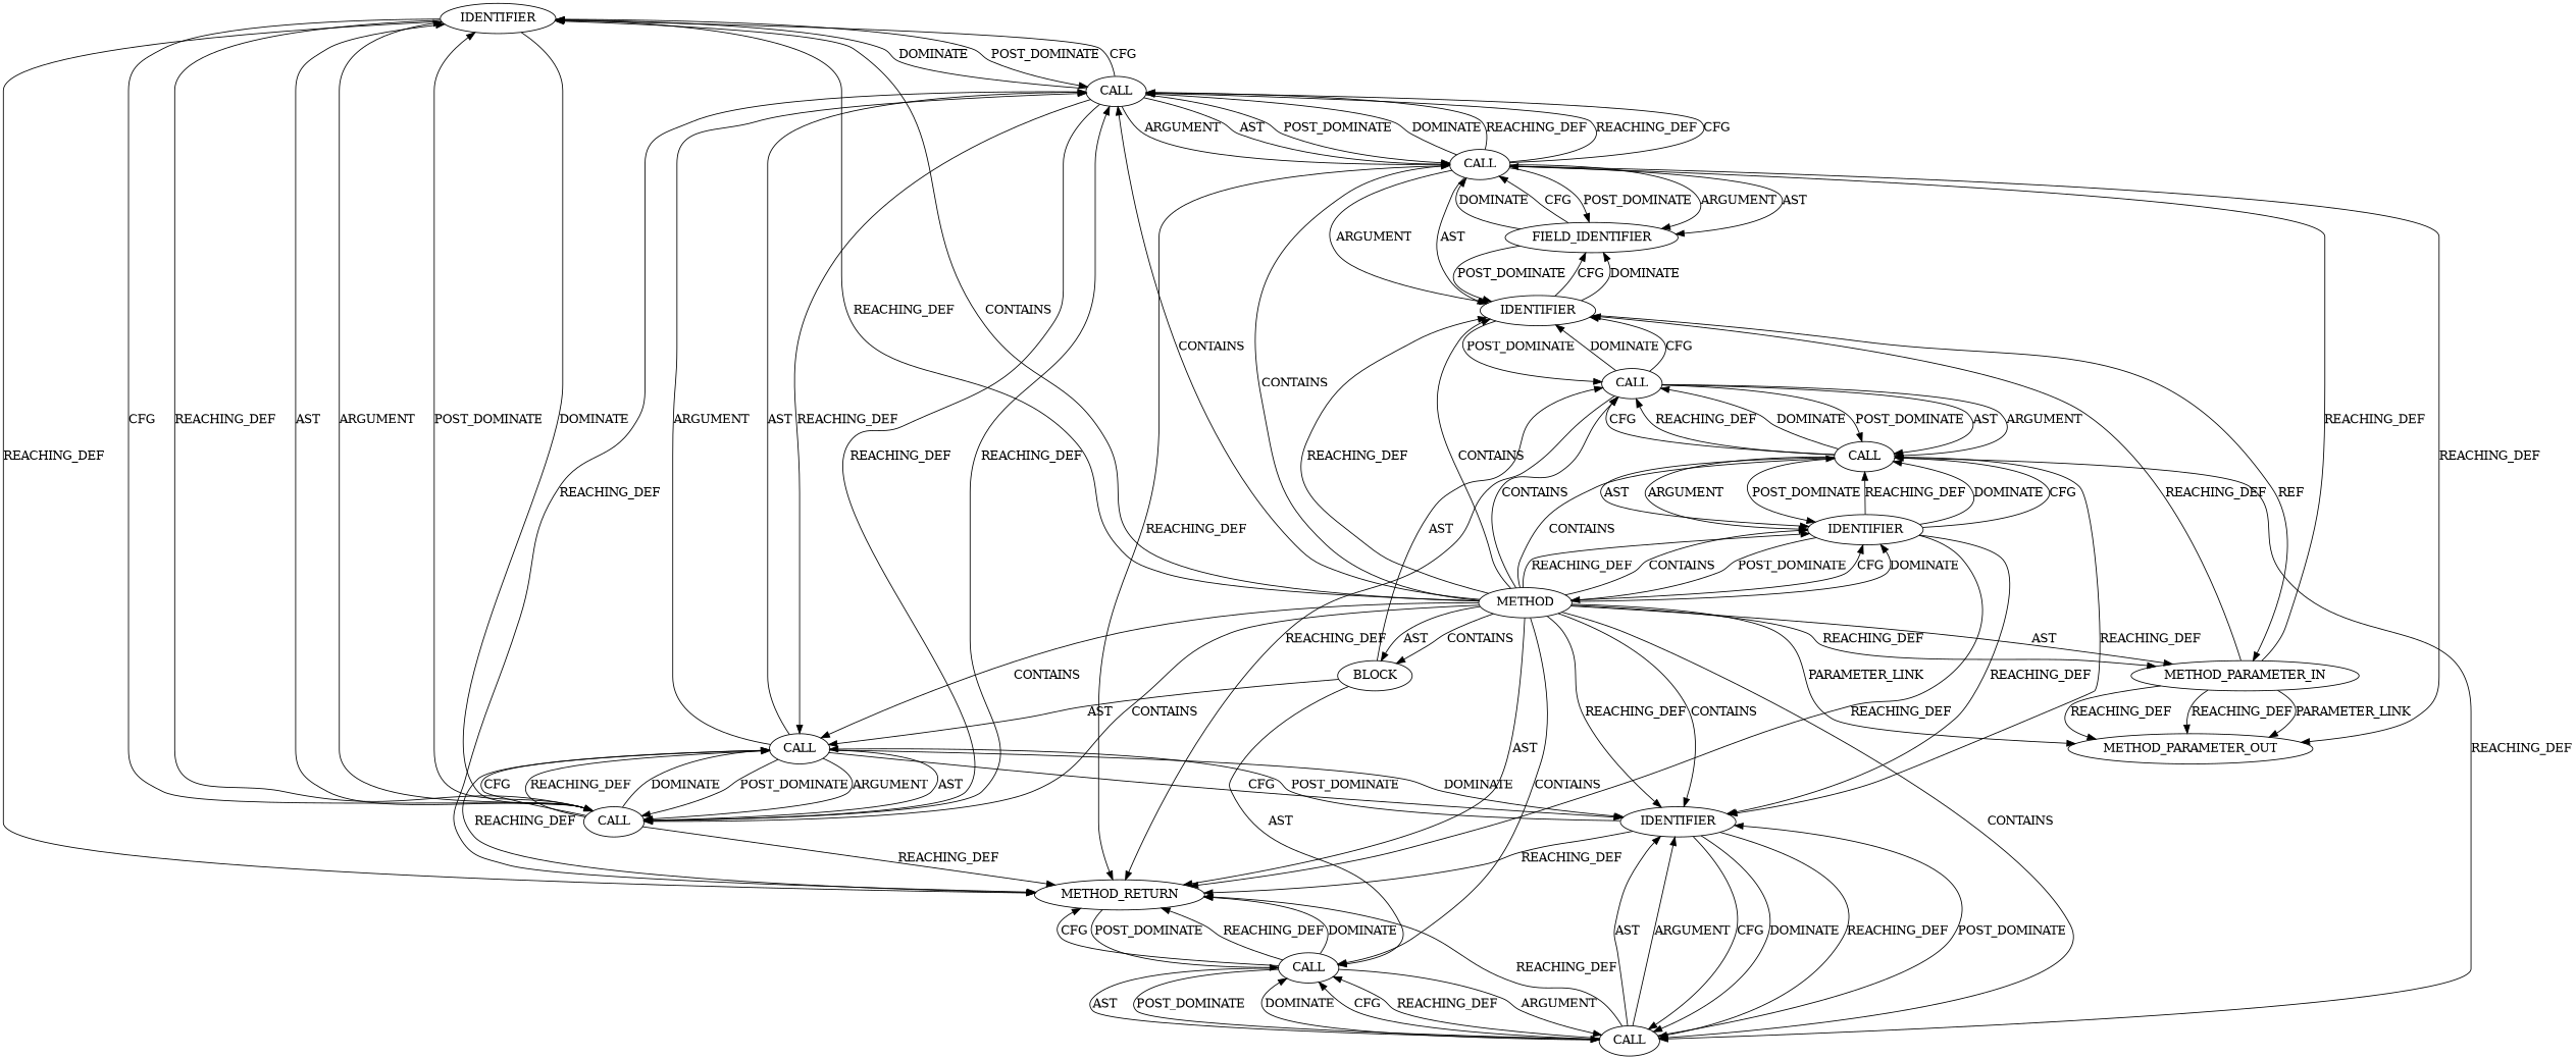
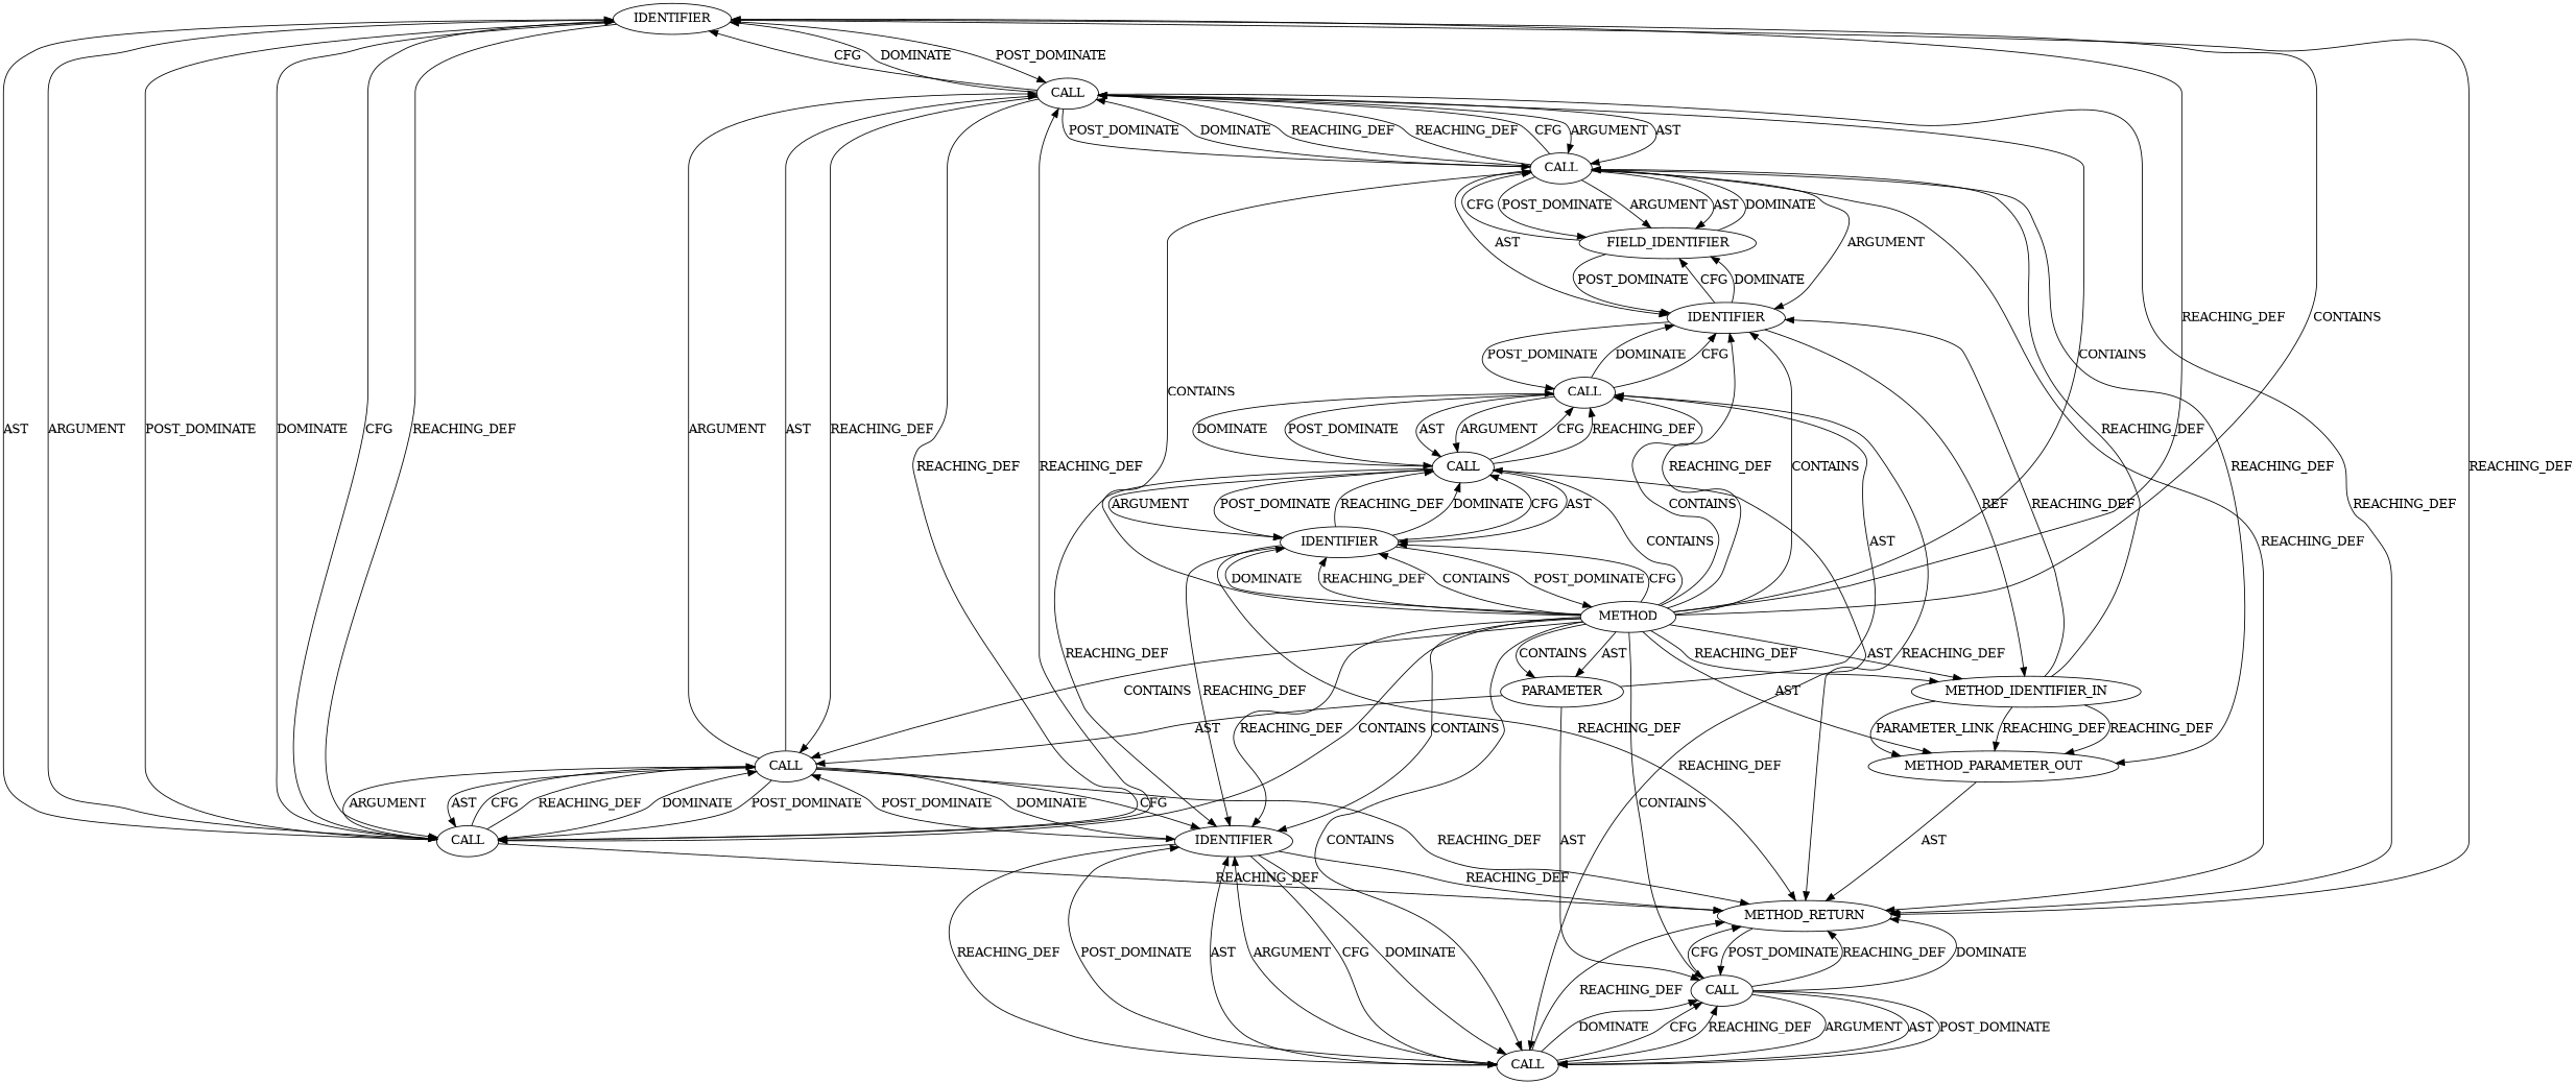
  digraph {
    node [ARGUMENT_INDEX=1 CODE=device_spinlock COLUMN_NUMBER=17 LINE_NUMBER=130 NAME="<operator>.addressOf" ORDER=1 TYPE_FULL_NAME="<empty>"]
    n1 [CODE=device_list COLUMN_NUMBER=36 NAME=device_list TYPE_FULL_NAME=ANY label=IDENTIFIER]
    n2 [CODE="&device->dev_list" COLUMN_NUMBER=16 DISPATCH_TYPE=STATIC_DISPATCH METHOD_FULL_NAME="<operator>.addressOf" label=CALL]
    n3 [ARGUMENT_INDEX=2 CODE="&device_list" COLUMN_NUMBER=35 DISPATCH_TYPE=STATIC_DISPATCH METHOD_FULL_NAME="<operator>.addressOf" ORDER=2 label=CALL]
    n4 [CODE=RET COLUMN_NUMBER=1 EVALUATION_STRATEGY=BY_VALUE LINE_NUMBER=127 ORDER=3 TYPE_FULL_NAME=void label=METHOD_RETURN ARGUMENT_INDEX="" NAME=""]
    n5 [CODE="device->dev_list" DISPATCH_TYPE=STATIC_DISPATCH METHOD_FULL_NAME="<operator>.indirectFieldAccess" NAME="<operator>.indirectFieldAccess" label=CALL]
    n6 [ARGUMENT_INDEX=-1 CODE="list_add_tail(&device->dev_list, &device_list)" COLUMN_NUMBER=2 DISPATCH_TYPE=STATIC_DISPATCH METHOD_FULL_NAME=list_add_tail NAME=list_add_tail ORDER=2 label=CALL]
    n7 [ARGUMENT_INDEX=-1 CODE="spin_unlock_bh(&device_spinlock)" COLUMN_NUMBER=2 DISPATCH_TYPE=STATIC_DISPATCH LINE_NUMBER=131 METHOD_FULL_NAME=spin_unlock_bh NAME=spin_unlock_bh ORDER=3 label=CALL]
    n8 [COLUMN_NUMBER=16 LINE_NUMBER=129 NAME=device_spinlock TYPE_FULL_NAME=ANY label=IDENTIFIER]
    n9 [CODE="&device_spinlock" COLUMN_NUMBER=15 DISPATCH_TYPE=STATIC_DISPATCH LINE_NUMBER=129 METHOD_FULL_NAME="<operator>.addressOf" label=CALL]
    n10 [COLUMN_NUMBER=18 LINE_NUMBER=131 NAME=device_spinlock TYPE_FULL_NAME=ANY label=IDENTIFIER]
    n11 [AST_PARENT_FULL_NAME="tls_toe.c:<global>" AST_PARENT_TYPE=TYPE_DECL CODE="void tls_toe_register_device(struct tls_toe_device *device)\n{\n	spin_lock_bh(&device_spinlock);\n	list_add_tail(&device->dev_list, &device_list);\n	spin_unlock_bh(&device_spinlock);\n}" COLUMN_NUMBER=1 COLUMN_NUMBER_END=1 FILENAME="tls_toe.c" FULL_NAME=tls_toe_register_device IS_EXTERNAL=false LINE_NUMBER=127 LINE_NUMBER_END=132 NAME=tls_toe_register_device ORDER=7 SIGNATURE="void tls_toe_register_device (tls_toe_device*)" label=METHOD ARGUMENT_INDEX="" TYPE_FULL_NAME=""]
    n12 [CODE="&device_spinlock" DISPATCH_TYPE=STATIC_DISPATCH LINE_NUMBER=131 METHOD_FULL_NAME="<operator>.addressOf" label=CALL]
    n13 [ARGUMENT_INDEX=-1 CODE="spin_lock_bh(&device_spinlock)" COLUMN_NUMBER=2 DISPATCH_TYPE=STATIC_DISPATCH LINE_NUMBER=129 METHOD_FULL_NAME=spin_lock_bh NAME=spin_lock_bh label=CALL]
-   n14 [CODE="struct tls_toe_device *device" COLUMN_NUMBER=30 EVALUATION_STRATEGY=BY_VALUE INDEX=1 IS_VARIADIC=false LINE_NUMBER=127 NAME=device TYPE_FULL_NAME="tls_toe_device*" label=METHOD_PARAMETER_IN ARGUMENT_INDEX=""]
+   n14 [CODE="struct tls_toe_device *device" COLUMN_NUMBER=30 EVALUATION_STRATEGY=BY_VALUE INDEX=1 IS_VARIADIC=false LINE_NUMBER=127 NAME=device TYPE_FULL_NAME="tls_toe_device*" label=METHOD_IDENTIFIER_IN ARGUMENT_INDEX=""]
    n15 [CODE="struct tls_toe_device *device" COLUMN_NUMBER=30 EVALUATION_STRATEGY=BY_VALUE INDEX=1 IS_VARIADIC=false LINE_NUMBER=127 NAME=device TYPE_FULL_NAME="tls_toe_device*" label=METHOD_PARAMETER_OUT ARGUMENT_INDEX=""]
    n16 [CODE=device NAME=device TYPE_FULL_NAME="tls_toe_device*" label=IDENTIFIER]
-   n17 [ARGUMENT_INDEX=-1 CODE="{\n	spin_lock_bh(&device_spinlock);\n	list_add_tail(&device->dev_list, &device_list);\n	spin_unlock_bh(&device_spinlock);\n}" COLUMN_NUMBER=1 LINE_NUMBER=128 ORDER=2 TYPE_FULL_NAME=void label=BLOCK NAME=""]
+   n17 [ARGUMENT_INDEX=-1 CODE="{\n	spin_lock_bh(&device_spinlock);\n	list_add_tail(&device->dev_list, &device_list);\n	spin_unlock_bh(&device_spinlock);\n}" COLUMN_NUMBER=1 LINE_NUMBER=128 ORDER=2 TYPE_FULL_NAME=void label=PARAMETER NAME=""]
    n18 [ARGUMENT_INDEX=2 CANONICAL_NAME=dev_list CODE=dev_list ORDER=2 label=FIELD_IDENTIFIER NAME="" TYPE_FULL_NAME=""]
    n1 -> n2 [label=POST_DOMINATE]
    n1 -> n3 [label=DOMINATE]
    n1 -> n3 [label=CFG]
    n1 -> n3 [VARIABLE=device_list label=REACHING_DEF]
    n1 -> n4 [VARIABLE=device_list label=REACHING_DEF]
    n2 -> n1 [label=CFG]
    n2 -> n1 [label=DOMINATE]
    n2 -> n3 [VARIABLE="&device->dev_list" label=REACHING_DEF]
    n2 -> n4 [VARIABLE="&device->dev_list" label=REACHING_DEF]
    n2 -> n5 [label=ARGUMENT]
    n2 -> n5 [label=AST]
    n2 -> n5 [label=POST_DOMINATE]
    n2 -> n6 [VARIABLE="&device->dev_list" label=REACHING_DEF]
    n3 -> n1 [label=AST]
    n3 -> n1 [label=ARGUMENT]
    n3 -> n1 [label=POST_DOMINATE]
    n3 -> n2 [VARIABLE="&device_list" label=REACHING_DEF]
    n3 -> n4 [VARIABLE="&device_list" label=REACHING_DEF]
    n3 -> n6 [label=CFG]
    n3 -> n6 [VARIABLE="&device_list" label=REACHING_DEF]
    n3 -> n6 [label=DOMINATE]
    n4 -> n7 [label=POST_DOMINATE]
    n5 -> n2 [label=DOMINATE]
    n5 -> n2 [VARIABLE="device->dev_list" label=REACHING_DEF]
    n5 -> n2 [VARIABLE="device->dev_list" label=REACHING_DEF]
    n5 -> n2 [label=CFG]
    n5 -> n4 [VARIABLE="device->dev_list" label=REACHING_DEF]
    n5 -> n15 [VARIABLE="device->dev_list" label=REACHING_DEF]
    n5 -> n16 [label=ARGUMENT]
    n5 -> n16 [label=AST]
    n5 -> n18 [label=POST_DOMINATE]
    n5 -> n18 [label=ARGUMENT]
    n5 -> n18 [label=AST]
    n6 -> n2 [label=ARGUMENT]
    n6 -> n2 [label=AST]
    n6 -> n3 [label=POST_DOMINATE]
    n6 -> n3 [label=ARGUMENT]
    n6 -> n3 [label=AST]
    n6 -> n4 [VARIABLE="list_add_tail(&device->dev_list, &device_list)" label=REACHING_DEF]
    n6 -> n10 [label=DOMINATE]
    n6 -> n10 [label=CFG]
    n7 -> n4 [VARIABLE="spin_unlock_bh(&device_spinlock)" label=REACHING_DEF]
    n7 -> n4 [label=DOMINATE]
    n7 -> n4 [label=CFG]
    n7 -> n12 [label=ARGUMENT]
    n7 -> n12 [label=AST]
    n7 -> n12 [label=POST_DOMINATE]
    n8 -> n4 [VARIABLE=device_spinlock label=REACHING_DEF]
    n8 -> n9 [VARIABLE=device_spinlock label=REACHING_DEF]
    n8 -> n9 [label=DOMINATE]
    n8 -> n9 [label=CFG]
    n8 -> n10 [VARIABLE=device_spinlock label=REACHING_DEF]
    n8 -> n11 [label=POST_DOMINATE]
    n9 -> n8 [label=AST]
    n9 -> n8 [label=ARGUMENT]
    n9 -> n8 [label=POST_DOMINATE]
    n9 -> n10 [VARIABLE="&device_spinlock" label=REACHING_DEF]
    n9 -> n12 [VARIABLE="&device_spinlock" label=REACHING_DEF]
    n9 -> n13 [label=CFG]
    n9 -> n13 [VARIABLE="&device_spinlock" label=REACHING_DEF]
    n9 -> n13 [label=DOMINATE]
    n10 -> n4 [VARIABLE=device_spinlock label=REACHING_DEF]
    n10 -> n6 [label=POST_DOMINATE]
    n10 -> n12 [label=CFG]
    n10 -> n12 [label=DOMINATE]
    n10 -> n12 [VARIABLE=device_spinlock label=REACHING_DEF]
    n11 -> n1 [label=CONTAINS]
    n11 -> n1 [label=REACHING_DEF]
    n11 -> n2 [label=CONTAINS]
    n11 -> n3 [label=CONTAINS]
-   n11 -> n4 [label=AST]
+   n15 -> n4 [label=AST]
    n11 -> n5 [label=CONTAINS]
    n11 -> n6 [label=CONTAINS]
    n11 -> n7 [label=CONTAINS]
    n11 -> n8 [label=CFG]
    n11 -> n8 [label=DOMINATE]
    n11 -> n8 [label=REACHING_DEF]
    n11 -> n8 [label=CONTAINS]
    n11 -> n9 [label=CONTAINS]
    n11 -> n10 [label=REACHING_DEF]
    n11 -> n10 [label=CONTAINS]
    n11 -> n12 [label=CONTAINS]
    n11 -> n13 [label=CONTAINS]
    n11 -> n14 [label=AST]
    n11 -> n14 [label=REACHING_DEF]
-   n11 -> n15 [label=PARAMETER_LINK]
+   n11 -> n15 [label=AST]
    n11 -> n16 [label=REACHING_DEF]
    n11 -> n16 [label=CONTAINS]
    n11 -> n17 [label=AST]
    n11 -> n17 [label=CONTAINS]
    n12 -> n4 [VARIABLE="&device_spinlock" label=REACHING_DEF]
    n12 -> n7 [label=DOMINATE]
    n12 -> n7 [label=CFG]
    n12 -> n7 [VARIABLE="&device_spinlock" label=REACHING_DEF]
    n12 -> n10 [label=POST_DOMINATE]
    n12 -> n10 [label=AST]
    n12 -> n10 [label=ARGUMENT]
    n13 -> n4 [VARIABLE="spin_lock_bh(&device_spinlock)" label=REACHING_DEF]
    n13 -> n9 [label=POST_DOMINATE]
    n13 -> n9 [label=AST]
    n13 -> n9 [label=ARGUMENT]
    n13 -> n16 [label=DOMINATE]
    n13 -> n16 [label=CFG]
    n14 -> n5 [VARIABLE=device label=REACHING_DEF]
    n14 -> n15 [VARIABLE=device label=REACHING_DEF]
    n14 -> n15 [VARIABLE=device label=REACHING_DEF]
    n14 -> n15 [label=PARAMETER_LINK]
    n14 -> n16 [VARIABLE=device label=REACHING_DEF]
    n16 -> n13 [label=POST_DOMINATE]
    n16 -> n14 [label=REF]
    n16 -> n18 [label=CFG]
    n16 -> n18 [label=DOMINATE]
    n17 -> n6 [label=AST]
    n17 -> n7 [label=AST]
    n17 -> n13 [label=AST]
    n18 -> n5 [label=DOMINATE]
    n18 -> n5 [label=CFG]
    n18 -> n16 [label=POST_DOMINATE]
  }
